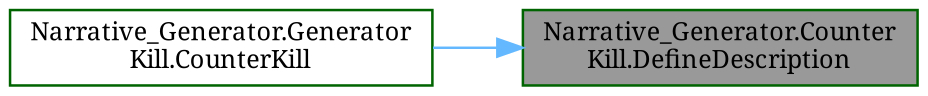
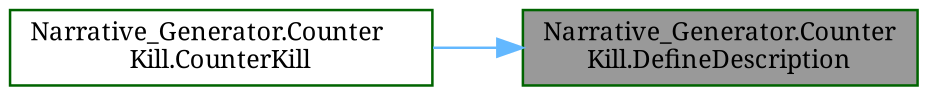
  digraph {
    rankdir=RL
    fontname="Noto Serif"
    node [color=darkgreen fontname="Noto Serif" fontsize=10 shape=box style=filled]
    n1 [fillcolor=grey60 fontcolor=black height=0.2 label="Narrative_Generator.Counter\lKill.DefineDescription" width=0.4]
-   n2 [fillcolor=white height=0.2 label="Narrative_Generator.Generator\lKill.CounterKill" width=0.4]
+   n2 [fillcolor=white height=0.2 label="Narrative_Generator.Counter\lKill.CounterKill" width=0.4]
    n1 -> n2 [color=steelblue1 dir=back fontname="Noto Serif" fontsize=10 labelfontname=Helvetica labelfontsize=10 style=solid]
  }
